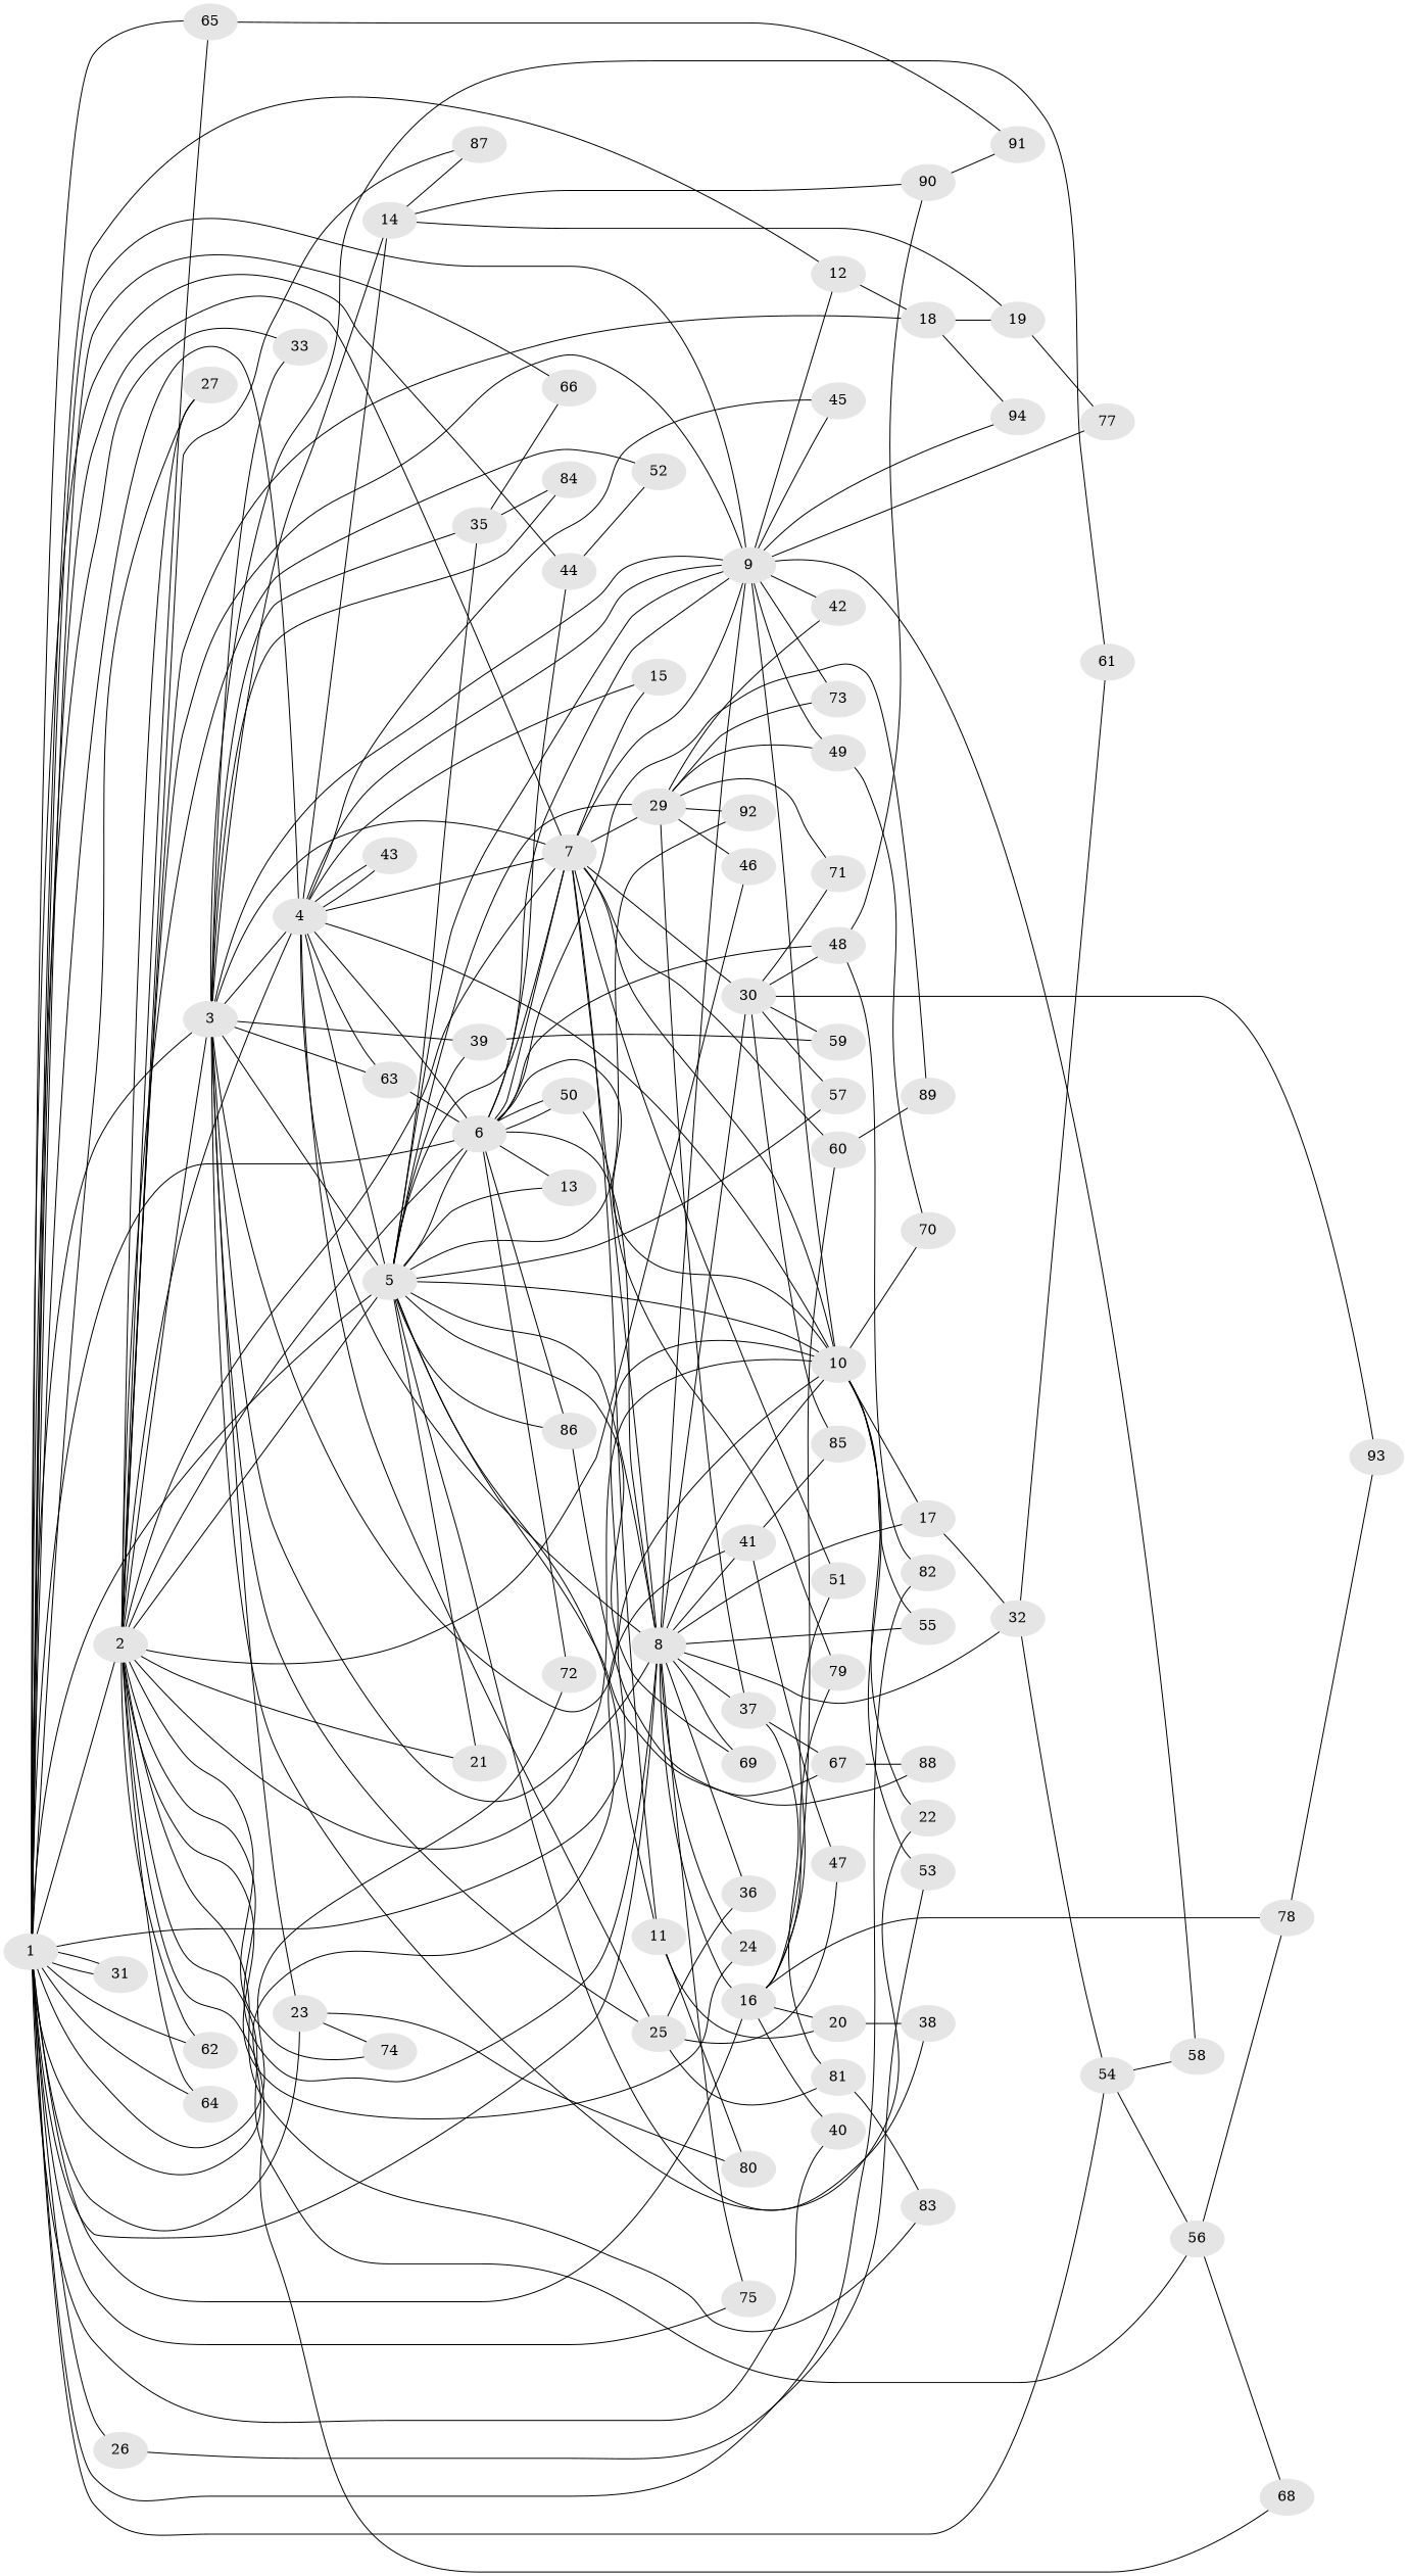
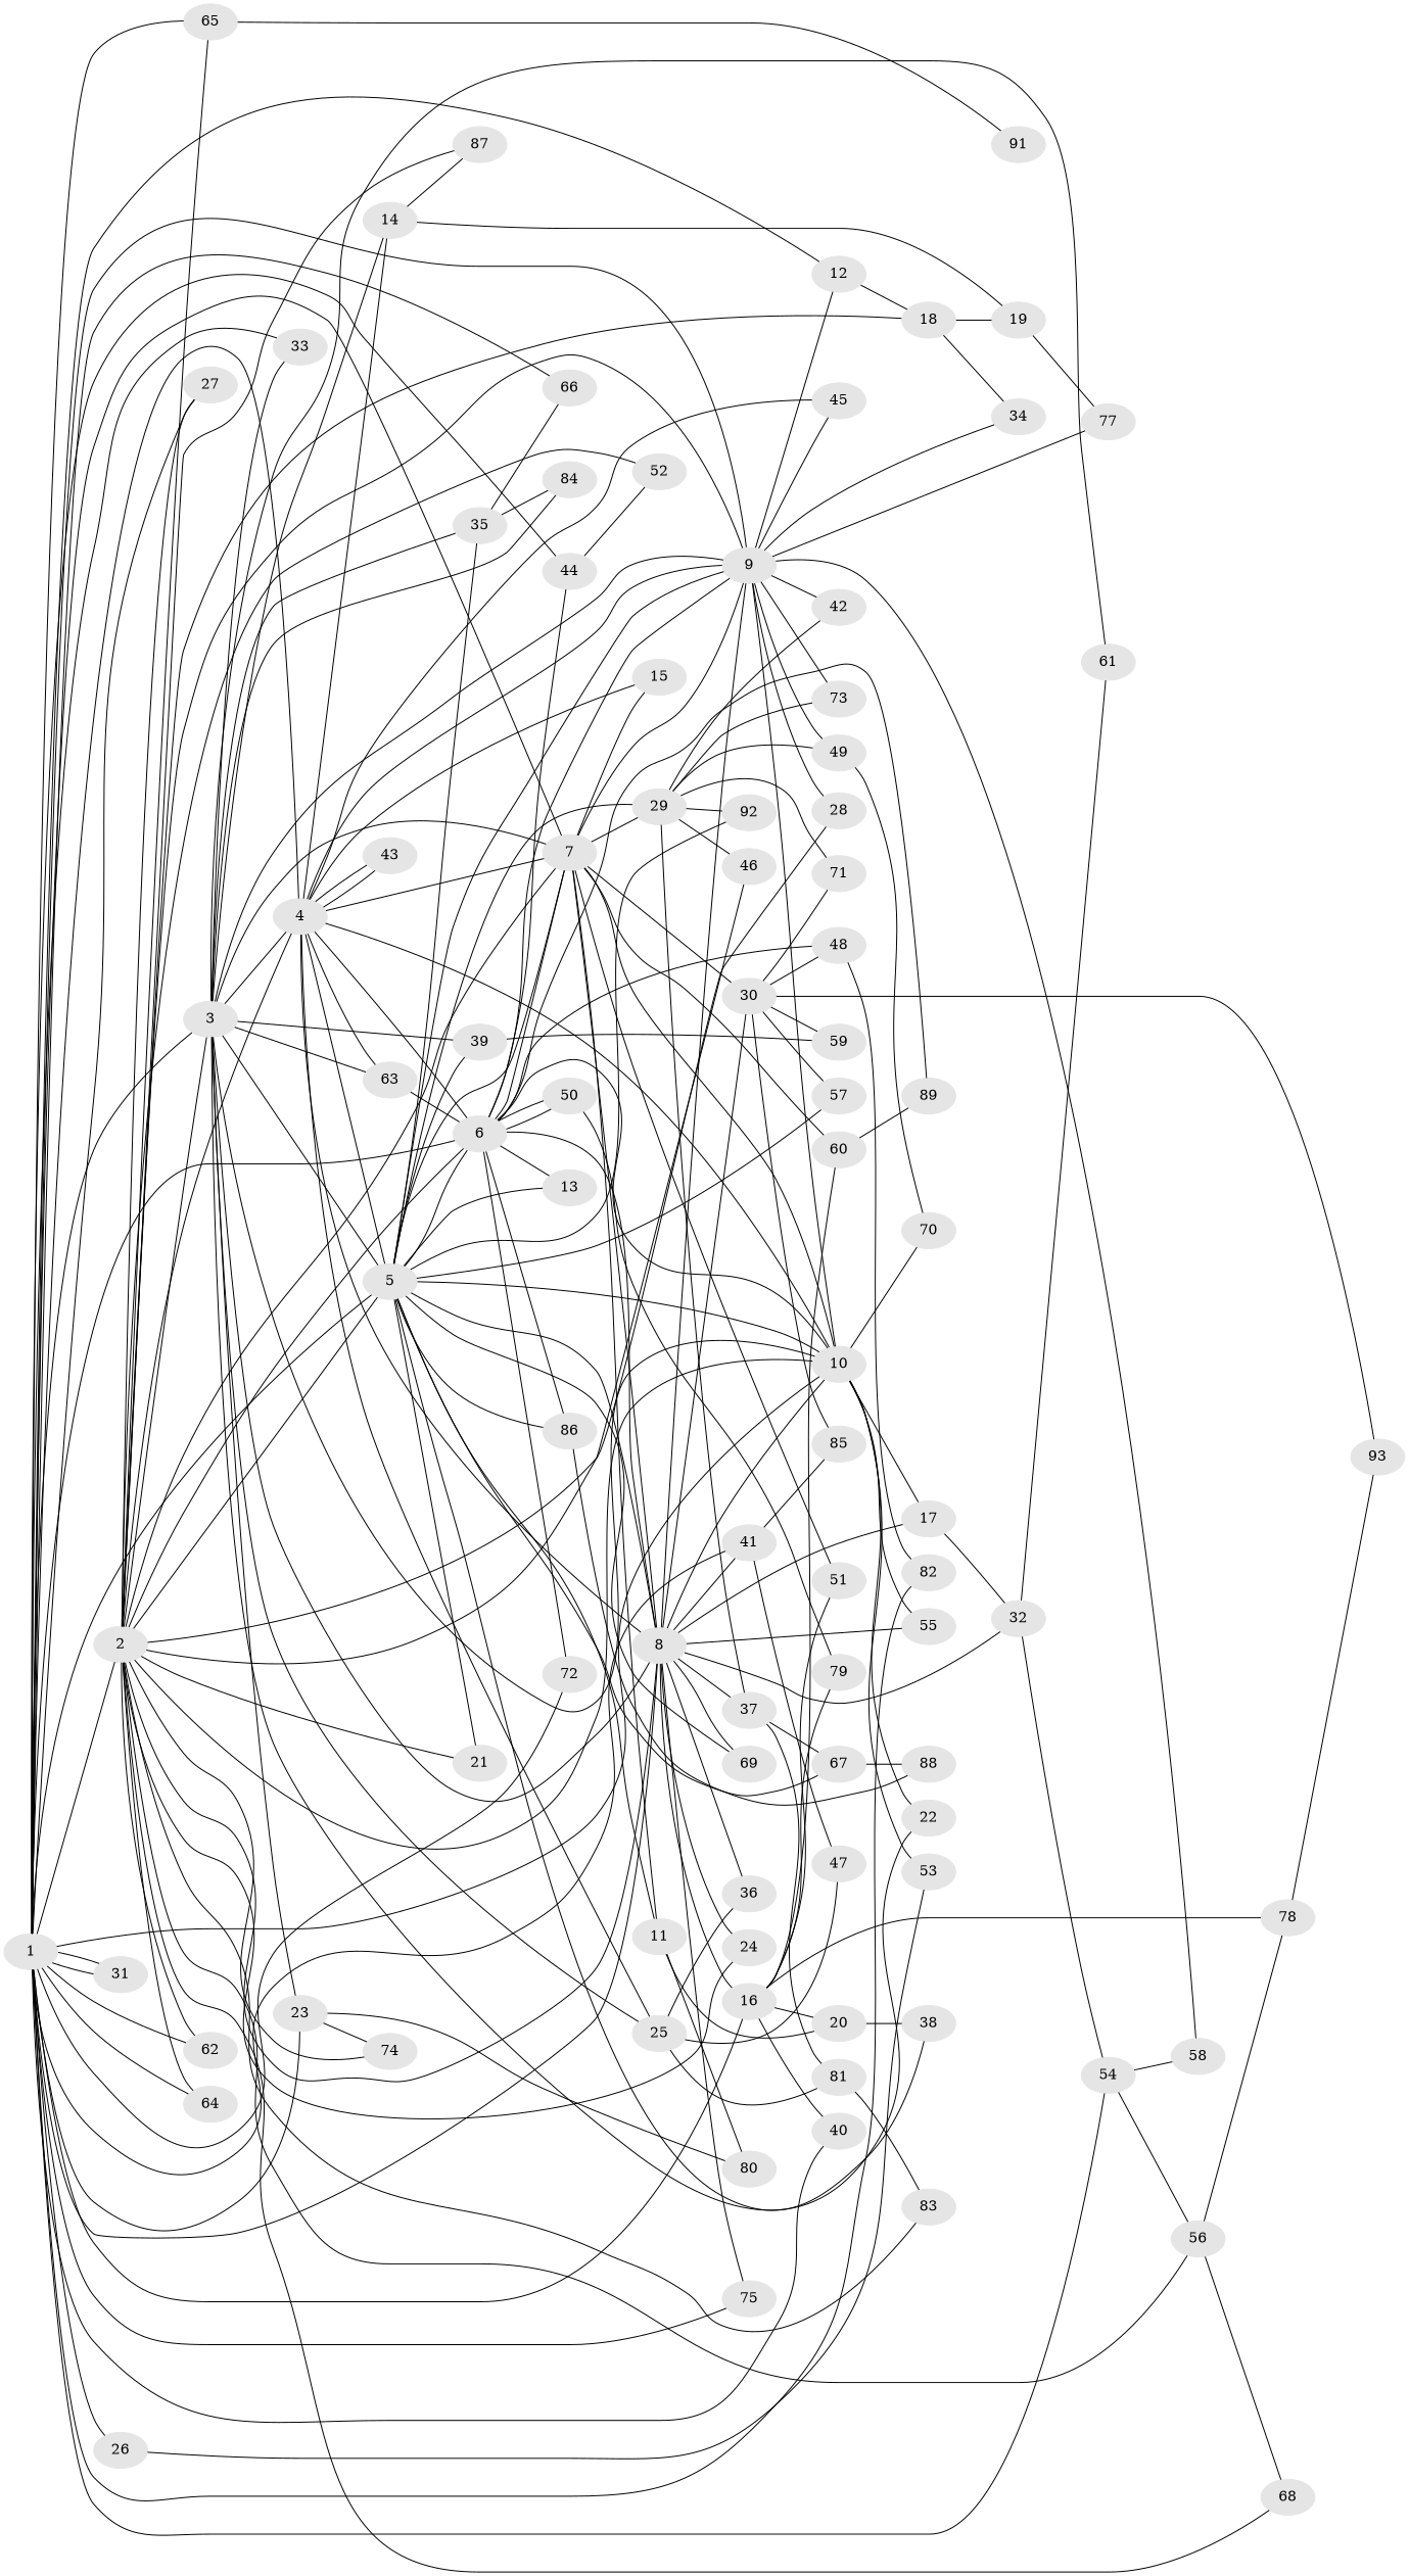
  graph {
    rankdir=LR
    node [color=gray90 style=filled]
    1
    2
    3
    4
    5
    6
    7
    8
    9
    10
    12
    16
    23
    26
    27
    31
    33
    40
    41
    44
    54
    62
    64
    65
    66
    72
    75
    82
    18
    21
    24
+   28
    46
    52
    56
    68
    74
    83
    87
    14
    22
    25
    35
    39
    61
    63
    84
    15
    43
    45
    11
    13
    29
    38
    57
    67
    69
    86
    92
    48
    50
    89
    30
    51
    60
    17
    32
    36
    37
    55
-   34 [label=94]
+   34
    42
    49
    58
    73
    77
    53
    70
    20
    78
    79
    80
    47
    85
    91
    19
-   90
    81
    59
    71
    88
    93
    1 -- 2
    1 -- 3
    1 -- 4
    1 -- 5
    1 -- 6
    1 -- 7
    1 -- 8
    1 -- 9
    1 -- 10
    1 -- 12
    1 -- 16
    1 -- 23
    1 -- 26
    1 -- 27
    1 -- 31
    1 -- 31
    1 -- 33
    1 -- 40
    1 -- 41
    1 -- 44
    1 -- 54
    1 -- 62
    1 -- 64
    1 -- 65
    1 -- 66
    1 -- 72
    1 -- 75
    1 -- 82
    2 -- 3
    2 -- 4
    2 -- 5
    2 -- 6
    2 -- 7
    2 -- 8
    2 -- 9
    2 -- 10
    2 -- 27
    2 -- 62
    2 -- 64
    2 -- 65
    2 -- 18
    2 -- 21
    2 -- 24
+   2 -- 28
    2 -- 46
    2 -- 52
    2 -- 56
    2 -- 68
    2 -- 74
    2 -- 83
    2 -- 87
    3 -- 4
    3 -- 5
    3 -- 7
    3 -- 8
    3 -- 9
    3 -- 10
    3 -- 23
    3 -- 33
    3 -- 14
    3 -- 22
    3 -- 25
    3 -- 35
    3 -- 39
    3 -- 61
    3 -- 63
    3 -- 84
    4 -- 5
    4 -- 6
    4 -- 7
    4 -- 8
    4 -- 9
    4 -- 10
    4 -- 14
    4 -- 25
    4 -- 63
    4 -- 15
    4 -- 43
    4 -- 43
    4 -- 45
    5 -- 6
    5 -- 7
    5 -- 8
    5 -- 9
    5 -- 10
    5 -- 21
    5 -- 35
    5 -- 39
    5 -- 11
    5 -- 13
    5 -- 29
    5 -- 38
    5 -- 57
    5 -- 67
    5 -- 69
    5 -- 86
    5 -- 92
    6 -- 7
    6 -- 8
    6 -- 9
    6 -- 10
    6 -- 44
    6 -- 72
    6 -- 13
    6 -- 86
    6 -- 48
    6 -- 50
    6 -- 50
    6 -- 89
    7 -- 8
    7 -- 9
    7 -- 10
    7 -- 15
    7 -- 11
    7 -- 29
    7 -- 30
    7 -- 51
    7 -- 60
    8 -- 9
    8 -- 10
    8 -- 16
    8 -- 41
    8 -- 75
    8 -- 24
    8 -- 69
    8 -- 30
    8 -- 17
    8 -- 32
    8 -- 36
    8 -- 37
    8 -- 55
    9 -- 10
    9 -- 12
+   9 -- 28
    9 -- 45
    9 -- 34
    9 -- 42
    9 -- 49
    9 -- 58
    9 -- 73
    9 -- 77
    10 -- 22
    10 -- 17
    10 -- 55
    10 -- 53
    10 -- 70
    12 -- 18
    16 -- 40
    16 -- 51
    16 -- 60
    16 -- 20
    16 -- 78
    16 -- 79
    23 -- 74
    23 -- 80
    26 -- 53
    41 -- 47
    41 -- 85
    44 -- 52
    54 -- 56
    54 -- 58
    65 -- 91
    18 -- 34
    18 -- 19
    56 -- 68
    56 -- 78
    14 -- 87
    14 -- 19
-   14 -- 90
    25 -- 36
    25 -- 47
    25 -- 81
    35 -- 66
    35 -- 84
    39 -- 59
    63 -- 6
    11 -- 20
    11 -- 80
    29 -- 46
    29 -- 92
    29 -- 37
    29 -- 42
    29 -- 49
    29 -- 73
    29 -- 71
    67 -- 88
    86 -- 88
    48 -- 82
-   48 -- 90
    50 -- 79
    30 -- 57
    30 -- 48
    30 -- 85
    30 -- 59
    30 -- 71
    30 -- 93
    60 -- 89
    17 -- 32
    32 -- 54
    32 -- 61
    37 -- 67
    37 -- 81
    49 -- 70
    20 -- 38
    78 -- 93
    19 -- 77
-   90 -- 91
    81 -- 83
  }
